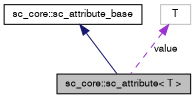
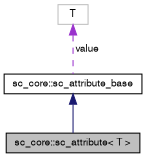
  digraph {
    node [color=black fillcolor=white fontname=FreeSans fontsize=10 shape=record style=filled]
    edge [dir=back fontname=FreeSans fontsize=10 labelfontname=FreeSans labelfontsize=10]
    n1 [fillcolor=grey75 fontcolor=black height=0.2 label="sc_core::sc_attribute\< T \>" width=0.4]
    n2 [height=0.2 label="sc_core::sc_attribute_base" width=0.4]
    n3 [color=grey75 height=0.2 label=T width=0.4]
    n2 -> n1 [color=midnightblue style=solid]
-   n3 -> n1 [color=darkorchid3 label=" value" style=dashed]
+   n3 -> n2 [color=darkorchid3 label=" value" style=dashed]
  }
